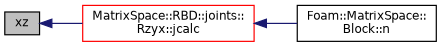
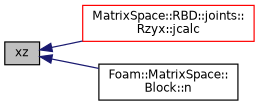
  digraph {
    rankdir=LR
    node [color=black fontname=Helvetica fontsize=10 shape=record]
    edge [color=midnightblue dir=back fontname=Helvetica fontsize=10 labelfontname=Helvetica labelfontsize=10 style=solid]
    n1 [fillcolor=grey75 fontcolor=black height=0.2 label=xz style=filled width=0.4]
    n2 [color=red height=0.2 label="MatrixSpace::RBD::joints::\lRzyx::jcalc" width=0.4]
    n3 [height=0.2 label="Foam::MatrixSpace::\lBlock::n" width=0.4]
    n1 -> n2
-   n2 -> n3
+   n1 -> n3
  }
